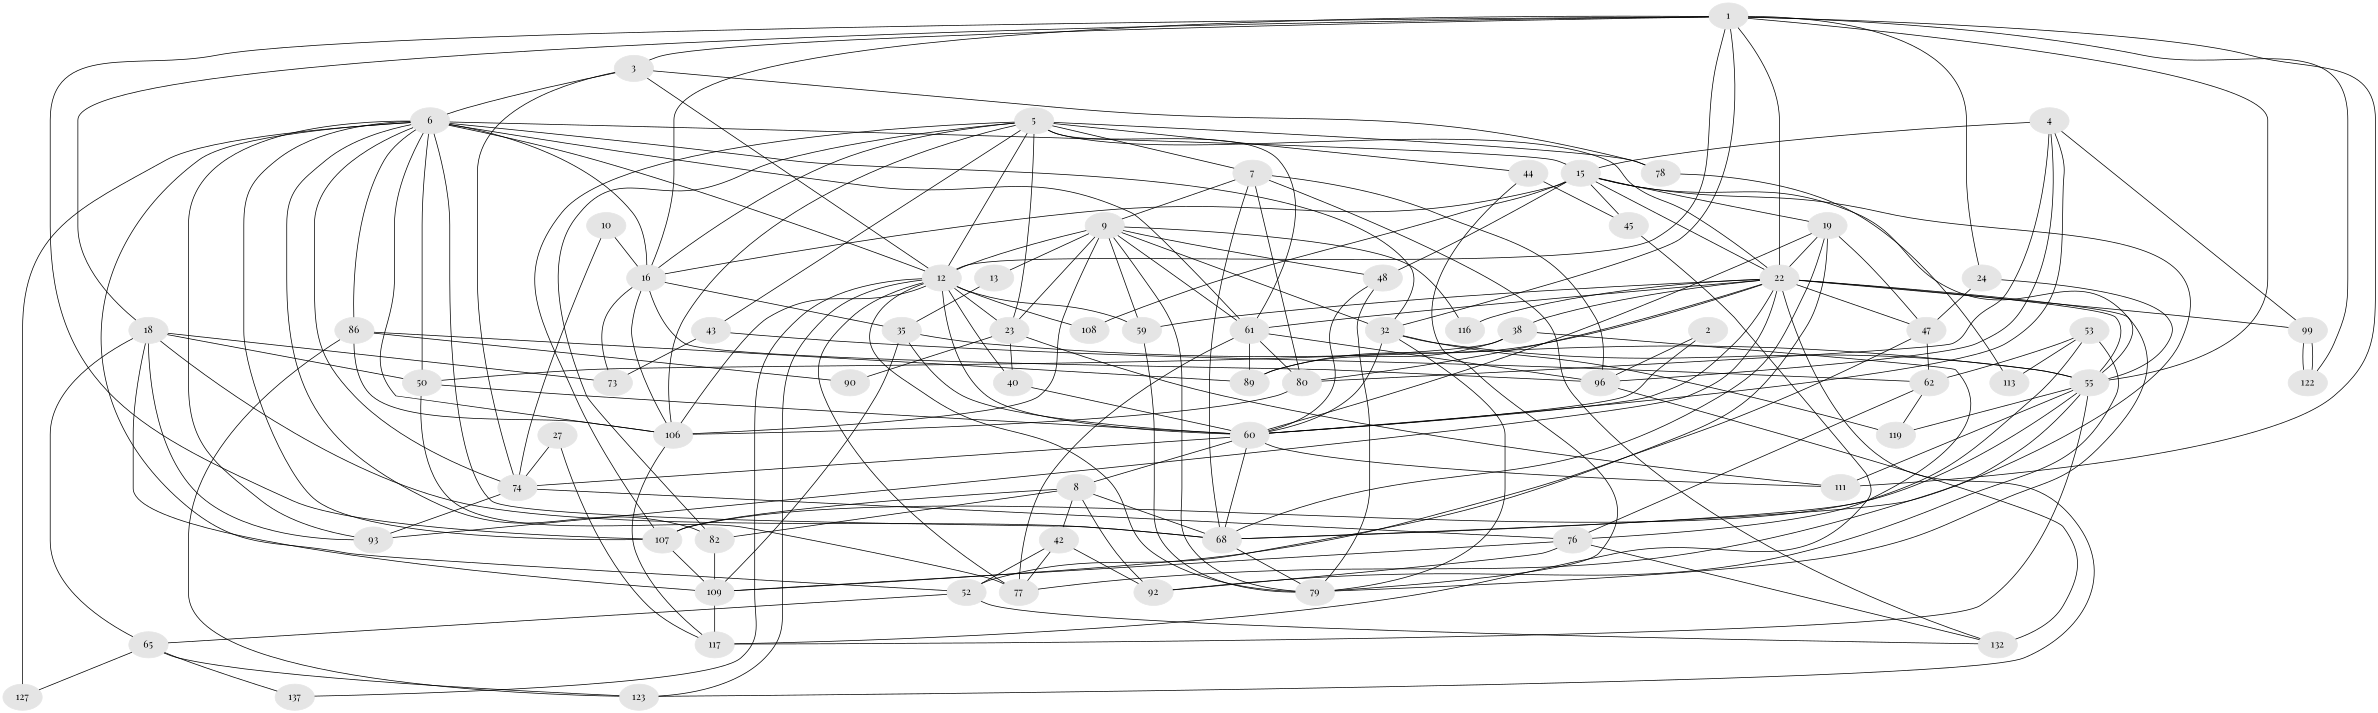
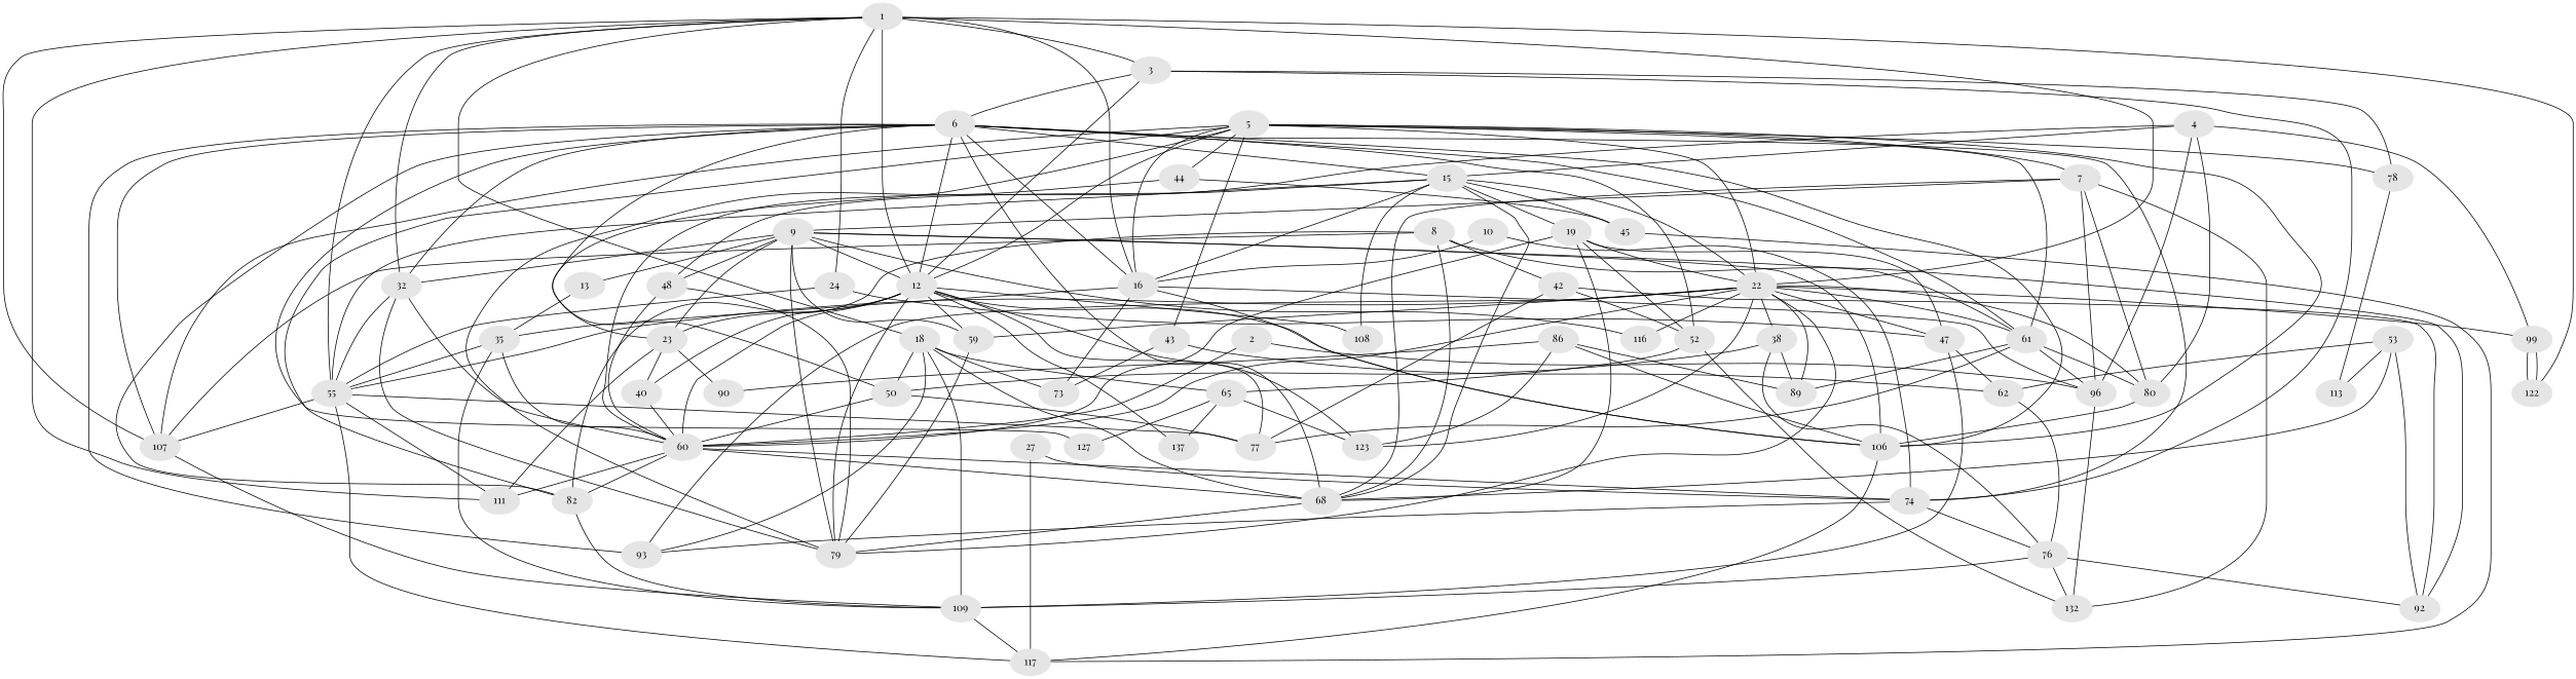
  graph {
    fontname="Playfair Display"
    node [color=gray90 fontname="Playfair Display" style=filled]
    edge [fontname="Playfair Display"]
    1 [super="+28+41"]
    3 [super="+20"]
    12 [super="+36+56+115+21"]
    16 [super="+49+81"]
    18 [super="+95"]
    22 [super="+54"]
    24 [super="+57"]
    32 [super="+39+94"]
    55 [super="+85+98"]
    107
    111
    122
    6 [super="+17+138+14"]
    74 [super="+121"]
    78
    60 [super="+112+66"]
    23 [super="+128"]
    106 [super="+136"]
    59 [super="+130"]
    79
    40 [super="+97"]
    77 [super="+105"]
    108
    123
    137
    96 [super="+100"]
    35 [super="+46+84"]
    73
    50 [super="+129+67"]
    68 [super="+135+104"]
    93
    65 [super="+87"]
    109 [super="+139"]
    80
    99
    61 [super="+88"]
    116
    47 [super="+63"]
    38
    89 [super="+131"]
-   119
    117
    82 [super="+125"]
    2
    132
    15 [super="+70+102+29"]
    52
    86
    127
    76 [super="+91+133"]
    113
    48 [super="+51"]
    19 [super="+31"]
    45
    4
    5 [super="+124+26"]
    7 [super="+33+71+58"]
    43
    44
    9 [super="+11+64+118"]
    90
    62 [super="+120"]
    13
    42 [super="+69"]
    92
    8
    10 [super="+75"]
    27
    53
    1 -- 3
    1 -- 12 [weight=2]
    1 -- 16
    1 -- 18
    1 -- 22 [weight=2]
    1 -- 24
    1 -- 32
    1 -- 55
    1 -- 107
    1 -- 111
    1 -- 122
    3 -- 12
    3 -- 6
    3 -- 74
    3 -- 78
    12 -- 60 [weight=2]
    12 -- 23
    12 -- 106
    12 -- 59
    12 -- 79
    12 -- 40
    12 -- 77
    12 -- 108
    12 -- 123
    12 -- 137
    16 -- 106
    16 -- 96
    16 -- 35
    16 -- 73
    18 -- 73
    18 -- 50
    18 -- 68 [weight=2]
    18 -- 93
    18 -- 65
    18 -- 109
    22 -- 55
    22 -- 60
    22 -- 59
    22 -- 79
    22 -- 123
    22 -- 93
    22 -- 80
    22 -- 99
    22 -- 61
    22 -- 116
    22 -- 47 [weight=2]
    22 -- 38
    22 -- 89
    24 -- 55
    24 -- 47
    32 -- 55
    32 -- 60
    32 -- 79
-   32 -- 119
    55 -- 107
    55 -- 111
    55 -- 77
-   55 -- 119
    55 -- 117
    107 -- 109
    6 -- 12 [weight=2]
    6 -- 16 [weight=2]
    6 -- 32
    6 -- 107
    6 -- 74
    6 -- 106
    6 -- 50
    6 -- 68 [weight=2]
    6 -- 93
    6 -- 61
    6 -- 82
    6 -- 15
    6 -- 52
-   6 -- 86
    6 -- 127 [weight=2]
    74 -- 93
    74 -- 76
    78 -- 113
    60 -- 111
    60 -- 74
    60 -- 68
-   60 -- 8
+   60 -- 82
    23 -- 111
    23 -- 40
    23 -- 90
    106 -- 117
    59 -- 79
    40 -- 60
    96 -- 132
    35 -- 55
    35 -- 60
    35 -- 109
    50 -- 60
    50 -- 77 [weight=2]
    68 -- 79
    65 -- 123
    65 -- 137
    65 -- 127
    109 -- 117
    80 -- 106
    99 -- 122
    99 -- 122
    61 -- 77
    61 -- 96
    61 -- 80
    61 -- 89
    47 -- 109
    47 -- 62
    38 -- 50
    38 -- 89
    38 -- 76
    82 -- 109
    2 -- 60
    2 -- 96
    15 -- 16
    15 -- 22
    15 -- 55
    15 -- 108
    15 -- 68
    15 -- 48
    15 -- 19
    15 -- 45
    52 -- 65
    52 -- 132
    86 -- 106
    86 -- 123
    86 -- 89
    86 -- 90
    76 -- 109
    76 -- 132
    76 -- 92
    48 -- 60
    48 -- 79
    19 -- 22
    19 -- 60
    19 -- 68
    19 -- 47
    19 -- 52
    45 -- 117
    4 -- 60
    4 -- 96
    4 -- 80
    4 -- 99
    4 -- 15
    5 -- 12
    5 -- 16
    5 -- 22 [weight=2]
    5 -- 107
    5 -- 78
    5 -- 23
    5 -- 106
    5 -- 61
    5 -- 82
    5 -- 7
    5 -- 43
    5 -- 44
    7 -- 96
    7 -- 68
    7 -- 80
    7 -- 132
    7 -- 9
    43 -- 73
    43 -- 62
    44 -- 79
    44 -- 45
    9 -- 12
    9 -- 32
    9 -- 23
    9 -- 106
    9 -- 59
    9 -- 79
    9 -- 61
    9 -- 116
    9 -- 48
    9 -- 13
-   62 -- 119
    62 -- 76
    13 -- 35
    42 -- 77
    42 -- 52
    42 -- 92
    8 -- 107
    8 -- 68
    8 -- 82
    8 -- 42
    8 -- 92
    10 -- 16 [weight=2]
    10 -- 74
    27 -- 74
    27 -- 117
    53 -- 68
    53 -- 113
    53 -- 62
    53 -- 92
  }
